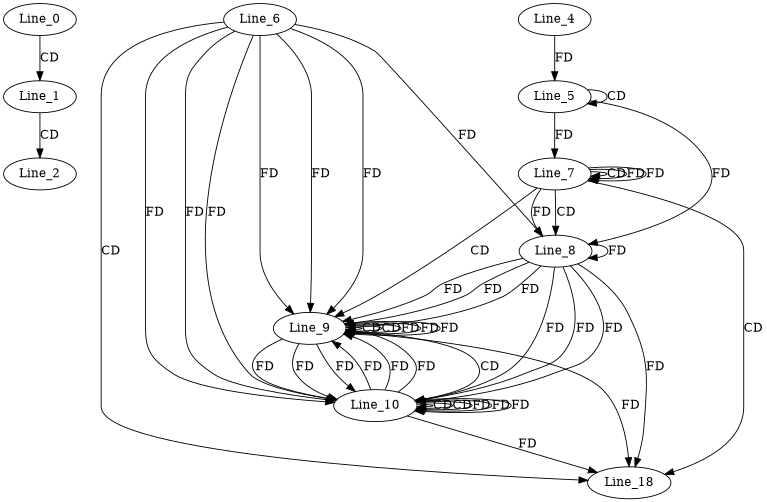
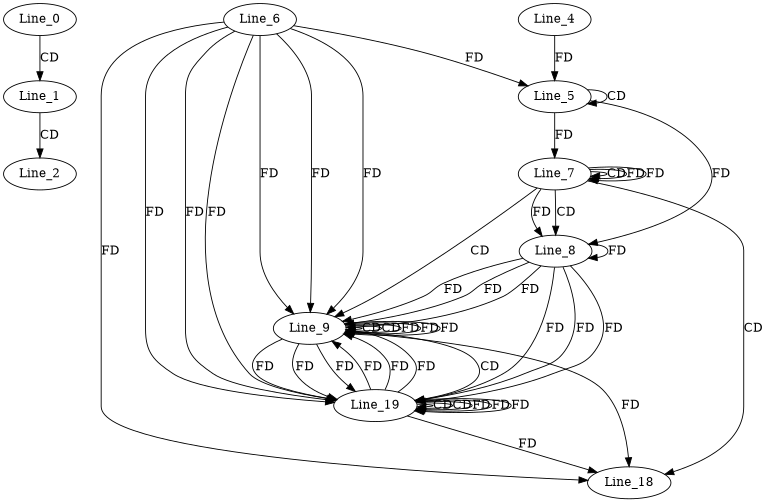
  digraph {
    Line_0
    Line_1
    Line_2
    Line_5
    Line_7
    Line_8
    Line_9
    n8 [label=Line_18]
-   Line_10
+   Line_10 [label=Line_19]
    Line_4
    Line_6
    Line_0 -> Line_1 [label=CD]
    Line_1 -> Line_2 [label=CD]
    Line_5 -> Line_5 [label=CD]
    Line_5 -> Line_7 [label=FD]
    Line_5 -> Line_8 [label=FD]
    Line_7 -> Line_7 [label=CD]
    Line_7 -> Line_7 [label=FD]
    Line_7 -> Line_7 [label=FD]
    Line_7 -> Line_8 [label=CD]
    Line_7 -> Line_8 [label=FD]
    Line_7 -> Line_9 [label=CD]
    Line_7 -> n8 [label=CD]
    Line_8 -> Line_8 [label=FD]
    Line_8 -> Line_9 [label=FD]
    Line_8 -> Line_9 [label=FD]
    Line_8 -> Line_9 [label=FD]
-   Line_8 -> n8 [label=FD]
    Line_8 -> Line_10 [label=FD]
    Line_8 -> Line_10 [label=FD]
    Line_8 -> Line_10 [label=FD]
    Line_9 -> Line_9 [label=CD]
    Line_9 -> Line_9 [label=CD]
    Line_9 -> Line_9 [label=FD]
    Line_9 -> Line_9 [label=FD]
    Line_9 -> Line_9 [label=FD]
    Line_9 -> n8 [label=FD]
    Line_9 -> Line_10 [label=CD]
    Line_9 -> Line_10 [label=FD]
    Line_9 -> Line_10 [label=FD]
    Line_9 -> Line_10 [label=FD]
    Line_10 -> Line_9 [label=FD]
    Line_10 -> Line_9 [label=FD]
    Line_10 -> Line_9 [label=FD]
    Line_10 -> n8 [label=FD]
    Line_10 -> Line_10 [label=CD]
    Line_10 -> Line_10 [label=CD]
    Line_10 -> Line_10 [label=FD]
    Line_10 -> Line_10 [label=FD]
    Line_10 -> Line_10 [label=FD]
    Line_4 -> Line_5 [label=FD]
-   Line_6 -> Line_8 [label=FD]
+   Line_6 -> Line_5 [label=FD]
    Line_6 -> Line_9 [label=FD]
    Line_6 -> Line_9 [label=FD]
    Line_6 -> Line_9 [label=FD]
-   Line_6 -> n8 [label=CD]
+   Line_6 -> n8 [label=FD]
    Line_6 -> Line_10 [label=FD]
    Line_6 -> Line_10 [label=FD]
    Line_6 -> Line_10 [label=FD]
  }
